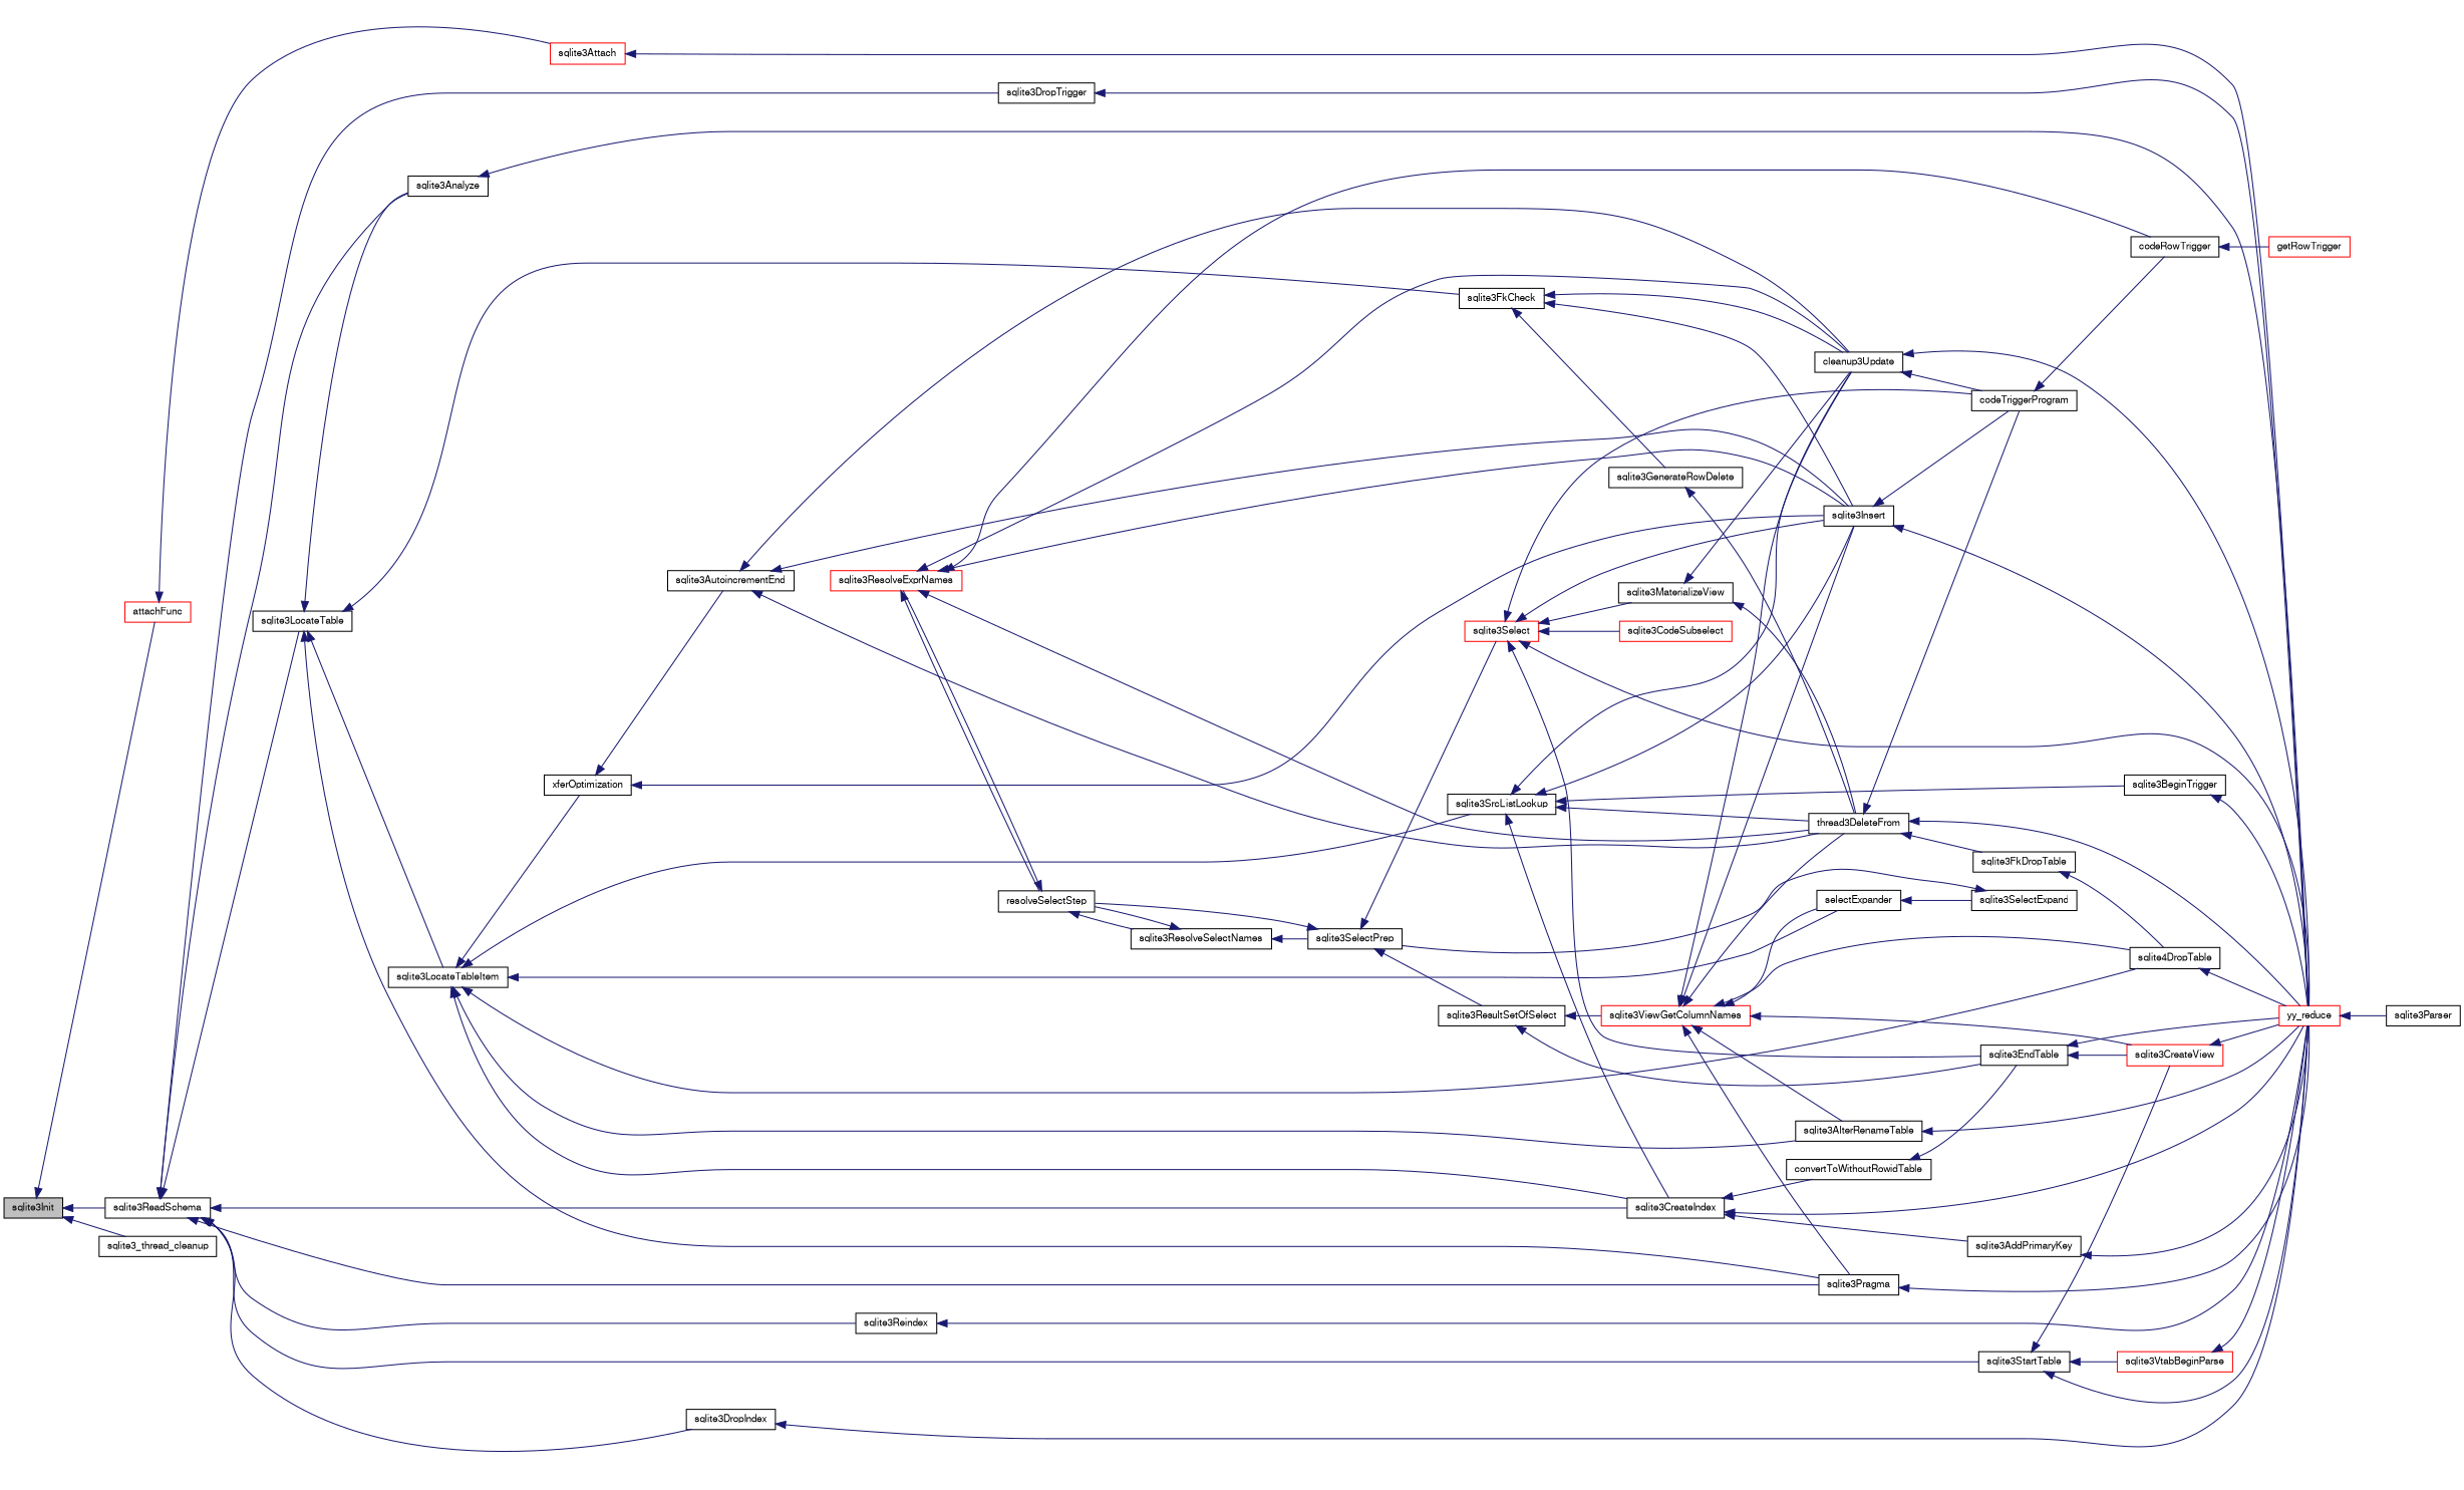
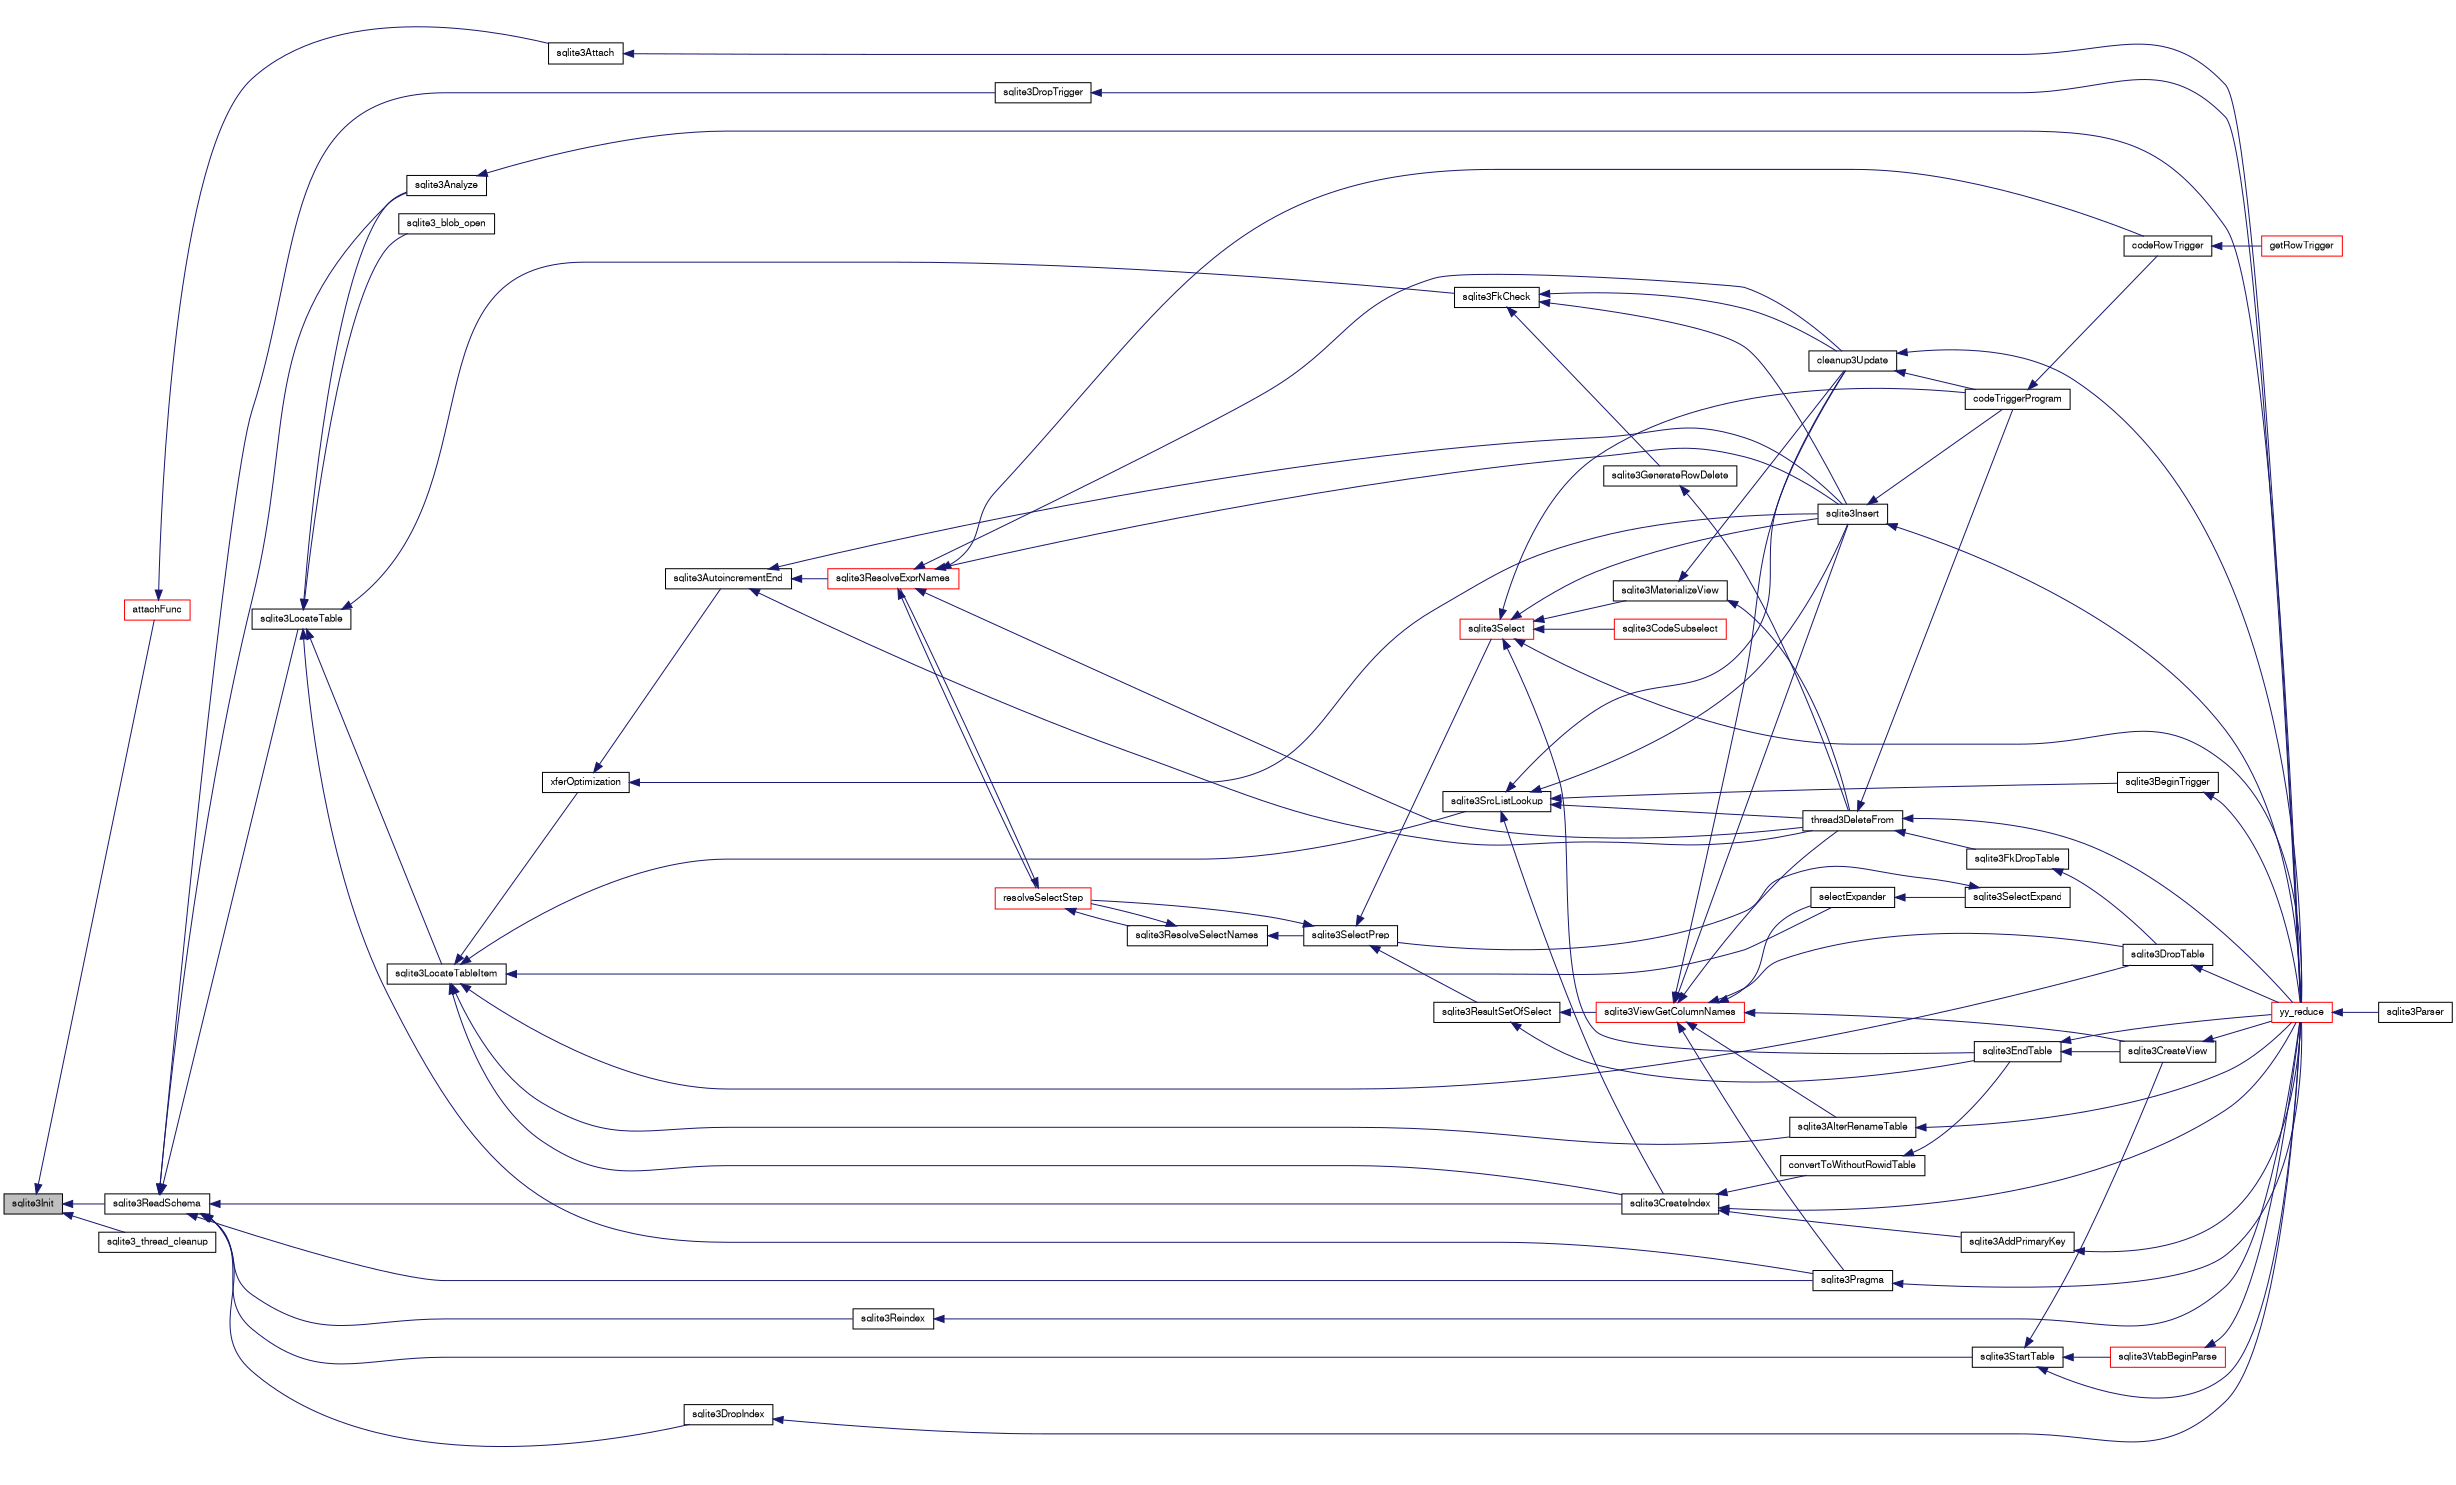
  digraph {
    rankdir=LR
    node [color=black fillcolor=white fontname=FreeSans fontsize=10 shape=record style=filled]
    edge [color=midnightblue dir=back fontname=FreeSans fontsize=10 labelfontname=FreeSans labelfontsize=10 style=solid]
    n1 [fillcolor=grey75 fontcolor=black height=0.2 label=sqlite3Init width=0.4]
    n2 [color=red height=0.2 label=attachFunc width=0.4]
    n3 [height=0.2 label=sqlite3ReadSchema width=0.4]
    n4 [height=0.2 label=sqlite3_thread_cleanup width=0.4]
-   n5 [color=red height=0.2 label=sqlite3Attach width=0.4]
+   n5 [height=0.2 label=sqlite3Attach width=0.4]
    n6 [height=0.2 label=sqlite3Analyze width=0.4]
    n7 [height=0.2 label=sqlite3LocateTable width=0.4]
    n8 [height=0.2 label=sqlite3CreateIndex width=0.4]
    n9 [height=0.2 label=sqlite3Pragma width=0.4]
    n10 [height=0.2 label=sqlite3StartTable width=0.4]
    n11 [height=0.2 label=sqlite3DropIndex width=0.4]
    n12 [height=0.2 label=sqlite3Reindex width=0.4]
    n13 [height=0.2 label=sqlite3DropTrigger width=0.4]
    n14 [color=red height=0.2 label=yy_reduce width=0.4]
    n15 [height=0.2 label=sqlite3Parser width=0.4]
+   n16 [height=0.2 label=sqlite3_blob_open width=0.4]
    n17 [height=0.2 label=sqlite3LocateTableItem width=0.4]
    n18 [height=0.2 label=sqlite3FkCheck width=0.4]
    n19 [height=0.2 label=sqlite3AddPrimaryKey width=0.4]
    n20 [height=0.2 label=convertToWithoutRowidTable width=0.4]
-   n21 [color=red height=0.2 label=sqlite3CreateView width=0.4]
+   n21 [height=0.2 label=sqlite3CreateView width=0.4]
    n22 [color=red height=0.2 label=sqlite3VtabBeginParse width=0.4]
    n23 [height=0.2 label=sqlite3AlterRenameTable width=0.4]
-   n24 [height=0.2 label=sqlite4DropTable width=0.4]
+   n24 [height=0.2 label=sqlite3DropTable width=0.4]
    n25 [height=0.2 label=sqlite3SrcListLookup width=0.4]
    n26 [height=0.2 label=xferOptimization width=0.4]
    n27 [height=0.2 label=selectExpander width=0.4]
    n28 [height=0.2 label=sqlite3Insert width=0.4]
    n29 [height=0.2 label=cleanup3Update width=0.4]
    n30 [height=0.2 label=sqlite3GenerateRowDelete width=0.4]
    n31 [height=0.2 label=thread3DeleteFrom width=0.4]
    n32 [height=0.2 label=sqlite3BeginTrigger width=0.4]
    n33 [height=0.2 label=sqlite3AutoincrementEnd width=0.4]
    n34 [height=0.2 label=sqlite3SelectExpand width=0.4]
    n35 [height=0.2 label=sqlite3EndTable width=0.4]
    n36 [height=0.2 label=sqlite3FkDropTable width=0.4]
    n37 [height=0.2 label=codeTriggerProgram width=0.4]
    n38 [height=0.2 label=codeRowTrigger width=0.4]
    n39 [color=red height=0.2 label=getRowTrigger width=0.4]
    n40 [height=0.2 label=sqlite3SelectPrep width=0.4]
-   n41 [height=0.2 label=resolveSelectStep width=0.4]
+   n41 [color=red height=0.2 label=resolveSelectStep width=0.4]
    n42 [height=0.2 label=sqlite3ResultSetOfSelect width=0.4]
    n43 [color=red height=0.2 label=sqlite3Select width=0.4]
    n44 [color=red height=0.2 label=sqlite3ResolveExprNames width=0.4]
    n45 [height=0.2 label=sqlite3ResolveSelectNames width=0.4]
    n46 [color=red height=0.2 label=sqlite3ViewGetColumnNames width=0.4]
    n47 [color=red height=0.2 label=sqlite3CodeSubselect width=0.4]
    n48 [height=0.2 label=sqlite3MaterializeView width=0.4]
    n1 -> n2
    n1 -> n3
    n1 -> n4
    n2 -> n5
    n3 -> n6
    n3 -> n7
    n3 -> n8
    n3 -> n9
    n3 -> n10
    n3 -> n11
    n3 -> n12
    n3 -> n13
    n5 -> n14
    n6 -> n14
    n7 -> n6
    n7 -> n9
+   n7 -> n16
    n7 -> n17
    n7 -> n18
    n8 -> n14
    n8 -> n19
    n8 -> n20
    n9 -> n14
    n10 -> n14
    n10 -> n21
    n10 -> n22
    n11 -> n14
    n12 -> n14
    n13 -> n14
    n14 -> n15
    n17 -> n8
    n17 -> n23
    n17 -> n24
    n17 -> n25
    n17 -> n26
    n17 -> n27
    n18 -> n28
    n18 -> n29
    n18 -> n30
    n19 -> n14
    n20 -> n35
    n21 -> n14
    n22 -> n14
    n23 -> n14
    n24 -> n14
    n25 -> n8
    n25 -> n28
    n25 -> n29
    n25 -> n31
    n25 -> n32
    n26 -> n28
    n26 -> n33
    n27 -> n34
    n28 -> n14
    n28 -> n37
    n29 -> n14
    n29 -> n37
    n30 -> n31
    n31 -> n14
    n31 -> n36
    n31 -> n37
    n32 -> n14
    n33 -> n28
-   n33 -> n29
+   n33 -> n44
    n33 -> n31
    n34 -> n40
    n35 -> n14
    n35 -> n21
    n36 -> n24
    n37 -> n38
    n38 -> n39
    n40 -> n41
    n40 -> n42
    n40 -> n43
    n41 -> n44
    n41 -> n45
    n42 -> n35
    n42 -> n46
    n43 -> n14
    n43 -> n28
    n43 -> n35
    n43 -> n37
    n43 -> n47
    n43 -> n48
    n44 -> n28
    n44 -> n29
    n44 -> n31
    n44 -> n38
    n44 -> n41
    n45 -> n40
    n45 -> n41
    n46 -> n9
    n46 -> n21
    n46 -> n23
    n46 -> n24
    n46 -> n27
    n46 -> n28
    n46 -> n29
    n46 -> n31
    n48 -> n29
    n48 -> n31
  }
